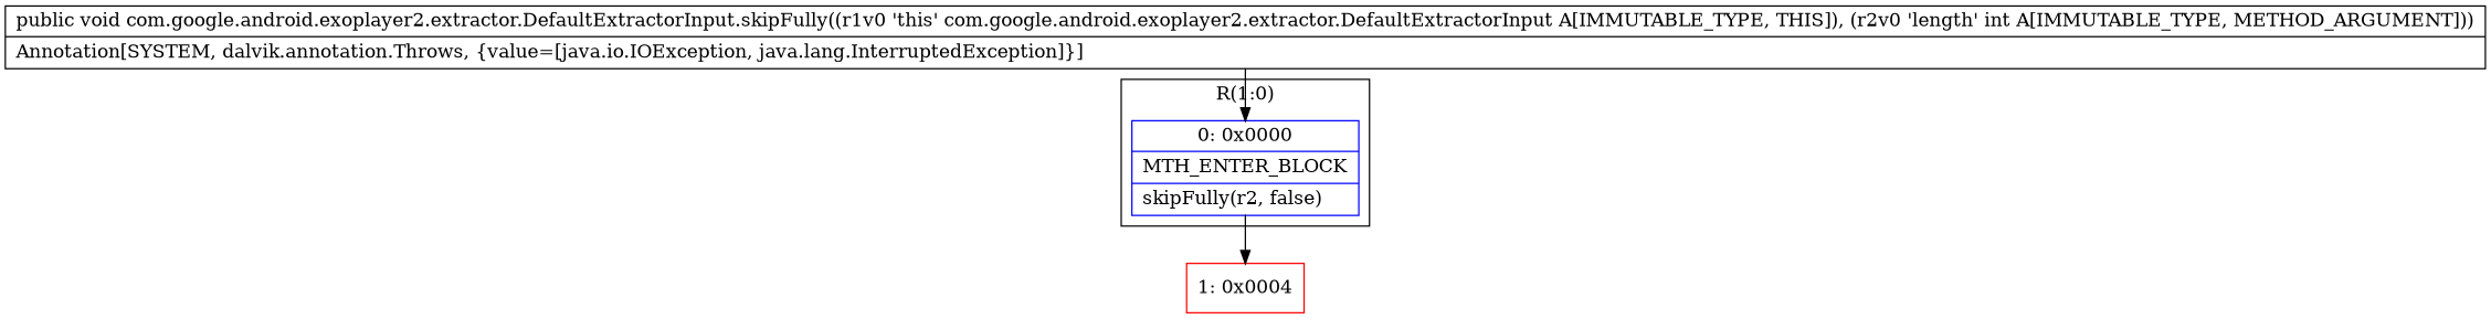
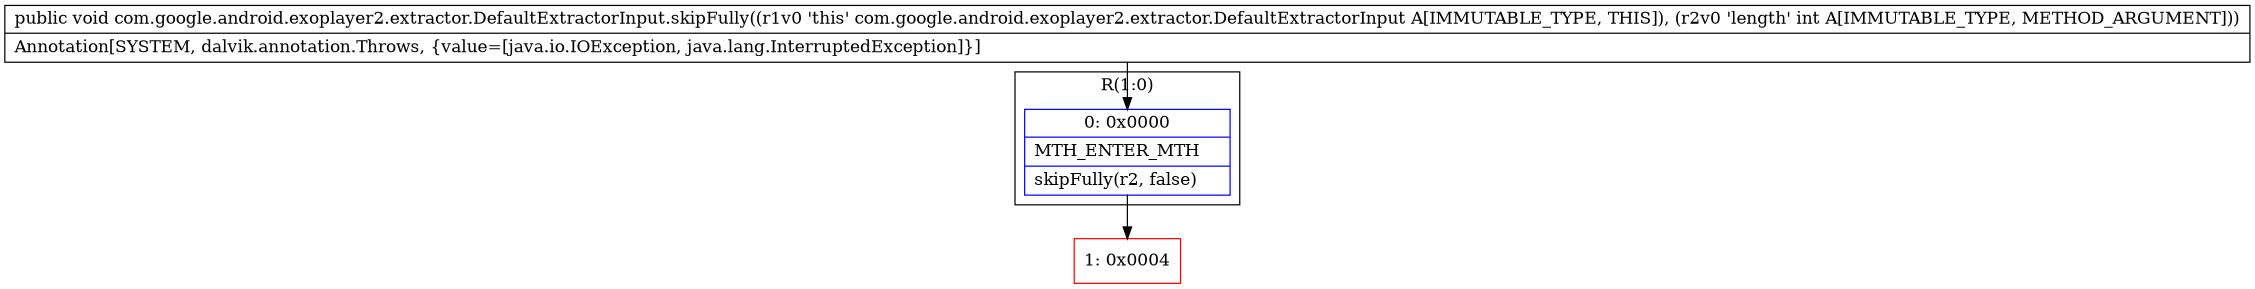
  digraph {
    node [shape=record]
-   n1 [color=blue label="{0\:\ 0x0000|MTH_ENTER_BLOCK\l|skipFully(r2, false)\l}"]
+   n1 [color=blue label="{0\:\ 0x0000|MTH_ENTER_MTH\l|skipFully(r2, false)\l}"]
    n2 [color=red label="{1\:\ 0x0004}"]
    n3 [label="{public void com.google.android.exoplayer2.extractor.DefaultExtractorInput.skipFully((r1v0 'this' com.google.android.exoplayer2.extractor.DefaultExtractorInput A[IMMUTABLE_TYPE, THIS]), (r2v0 'length' int A[IMMUTABLE_TYPE, METHOD_ARGUMENT]))  | Annotation[SYSTEM, dalvik.annotation.Throws, \{value=[java.io.IOException, java.lang.InterruptedException]\}]\l}"]
    subgraph cluster_1 {
      label="R(1:0)"
      n1
    }
    n1 -> n2
    n3 -> n1
  }
